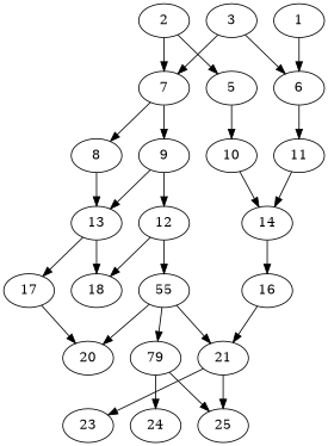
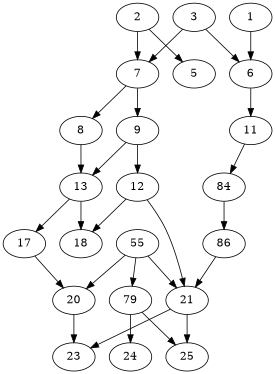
  digraph {
    node [alpha=0.05]
    1 [expect_size=18776064]
    6 [alpha=0.10 expect_size=20657152]
    11 [alpha=0.02 expect_size=45624320]
-   14 [expect_size=46731264]
+   14 [expect_size=46731264 label=84]
    2 [alpha=0.10 expect_size=40131584]
    5 [alpha=0.15 expect_size=49786880]
    7 [expect_size=20453376]
-   10 [expect_size=20162560]
    9 [alpha=0.03 expect_size=45719552]
    8 [alpha=0.08 expect_size=38112256]
    13 [expect_size=33272832]
    12 [alpha=0.07 expect_size=10469376]
    3 [alpha=0.06 expect_size=19897344]
    18 [alpha=0.14 expect_size=44498944]
    17 [alpha=0.17 expect_size=31945728]
    n16 [alpha=0.12 expect_size=19694592 label=55]
-   16 [alpha=0.07 expect_size=7508992]
+   16 [alpha=0.07 expect_size=7508992 label=86]
    20 [alpha=0.11 expect_size=21472256]
    n19 [alpha=0.07 expect_size=15308800 label=79]
    21 [alpha=0.01 expect_size=33497088]
    24 [alpha=0.16 expect_size=18137088]
    25 [alpha=0.14 expect_size=29156352]
    23 [alpha=0.17 expect_size=6909952]
    1 -> 6
    6 -> 11
    11 -> 14
    14 -> 16
    2 -> 5
    2 -> 7
-   5 -> 10
    7 -> 9
    7 -> 8
-   10 -> 14
    9 -> 13
    9 -> 12
    8 -> 13
    13 -> 18
    13 -> 17
    12 -> 18
-   12 -> n16
+   12 -> 21
    3 -> 6
    3 -> 7
    17 -> 20
    n16 -> 20
    n16 -> n19
    n16 -> 21
    16 -> 21
+   20 -> 23
    n19 -> 24
    n19 -> 25
    21 -> 25
    21 -> 23
  }
